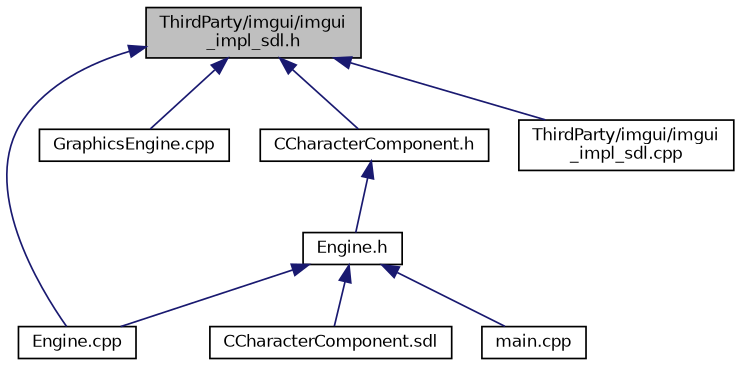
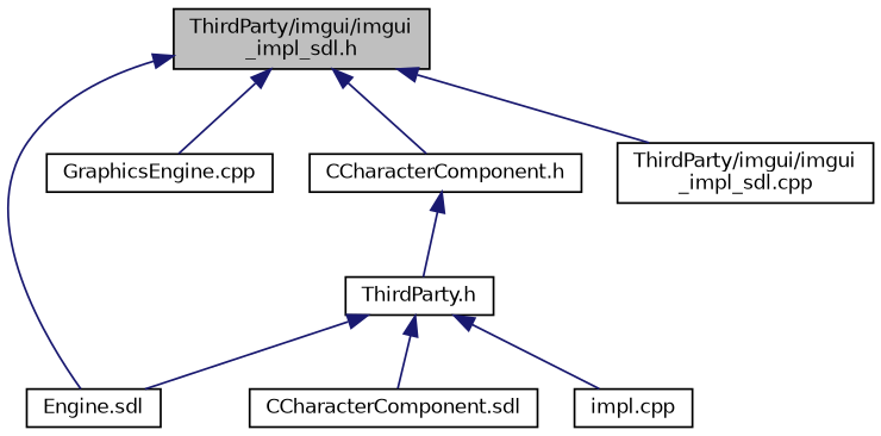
  digraph {
    node [color=black fillcolor=white fontname=Helvetica fontsize=10 shape=record style=filled]
    edge [color=midnightblue dir=back fontname=Helvetica fontsize=10 labelfontname=Helvetica labelfontsize=10 style=solid]
    n1 [fillcolor=grey75 fontcolor=black height=0.2 label="ThirdParty/imgui/imgui\l_impl_sdl.h" width=0.4]
-   n2 [height=0.2 label="Engine.cpp" width=0.4]
+   n2 [height=0.2 label="Engine.sdl" width=0.4]
    n3 [height=0.2 label="GraphicsEngine.cpp" width=0.4]
    n4 [height=0.2 label="CCharacterComponent.h" width=0.4]
    n5 [height=0.2 label="ThirdParty/imgui/imgui\l_impl_sdl.cpp" width=0.4]
-   n6 [height=0.2 label="Engine.h" width=0.4]
+   n6 [height=0.2 label="ThirdParty.h" width=0.4]
    n7 [height=0.2 label="CCharacterComponent.sdl" width=0.4]
-   n8 [height=0.2 label="main.cpp" width=0.4]
+   n8 [height=0.2 label="impl.cpp" width=0.4]
    n1 -> n2
    n1 -> n3
    n1 -> n4
    n1 -> n5
    n4 -> n6
    n6 -> n2
    n6 -> n7
    n6 -> n8
  }
